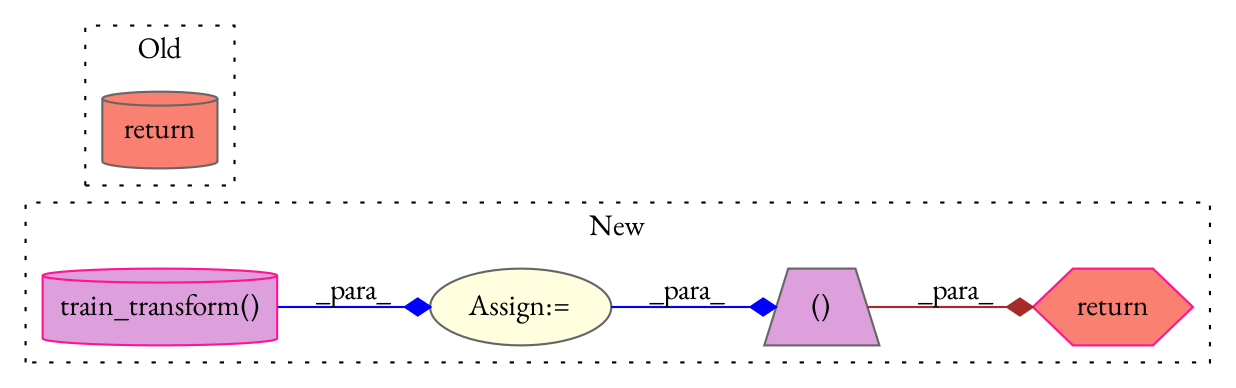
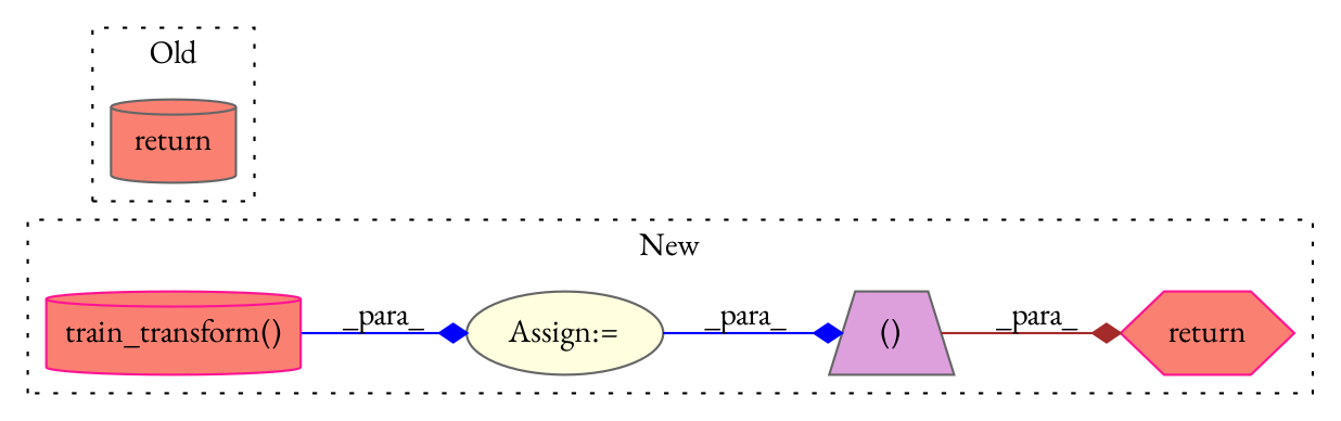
  digraph {
    rankdir=LR
    fontname="EB Garamond"
    node [a=93 l=3 shape=cylinder style=filled fillcolor=plum color=gray40 fontname="EB Garamond"]
    edge [color=blue arrowhead=diamond fontname="EB Garamond"]
-   n1 [a=75 l="21,1" label="train_transform()" s="1404,1428" color=deeppink]
+   n1 [a=75 l="21,1" label="train_transform()" s="1404,1428" fillcolor=salmon color=deeppink]
    n2 [a=54 label="()" s=1446 shape=trapezium]
    n3 [a=68 label="Assign:=" s=1401 shape=ellipse fillcolor=lightyellow]
    n4 [l=7 label=return s=1438 shape=hexagon fillcolor=salmon color=deeppink]
    n5 [l=7 label=return s=1406 fillcolor=salmon]
    subgraph cluster_1 {
      label=New
      style=dotted
      n1
      n2
      n3
      n4
    }
    subgraph cluster_2 {
      label=Old
      style=dotted
      n5
    }
    n1 -> n3 [label=_para_]
    n2 -> n4 [label=_para_ color=brown]
    n3 -> n2 [label=_para_]
  }
